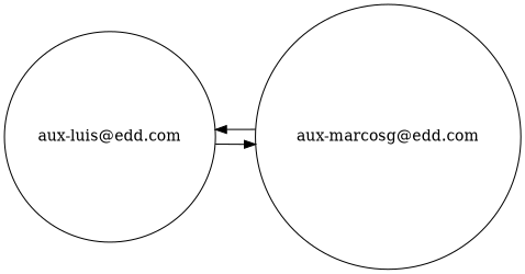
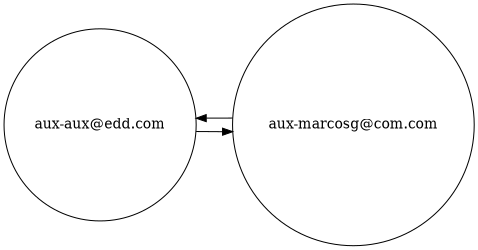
  digraph {
    rankdir=LR
    node [shape=circle]
-   n1 [label="aux-luis@edd.com"]
-   n2 [label="aux-marcosg@edd.com"]
+   n1 [label="aux-aux@edd.com"]
+   n2 [label="aux-marcosg@com.com"]
    n1 -> n2
    n2 -> n1
  }
